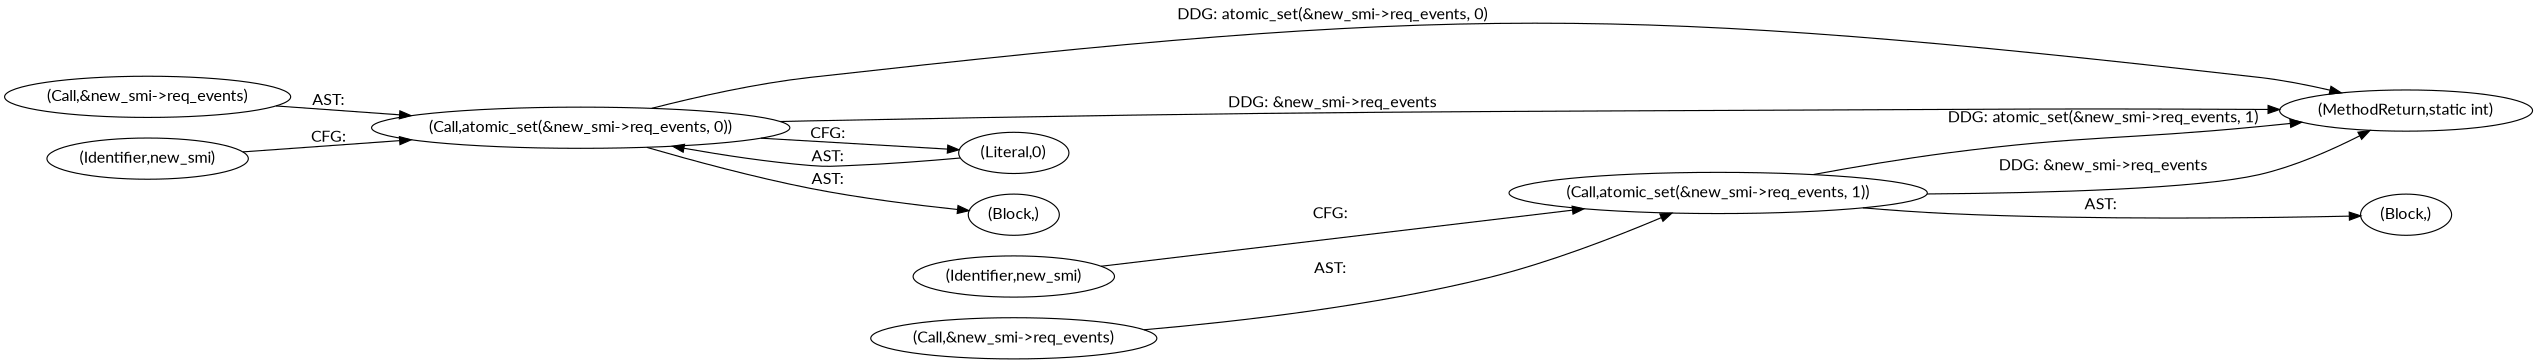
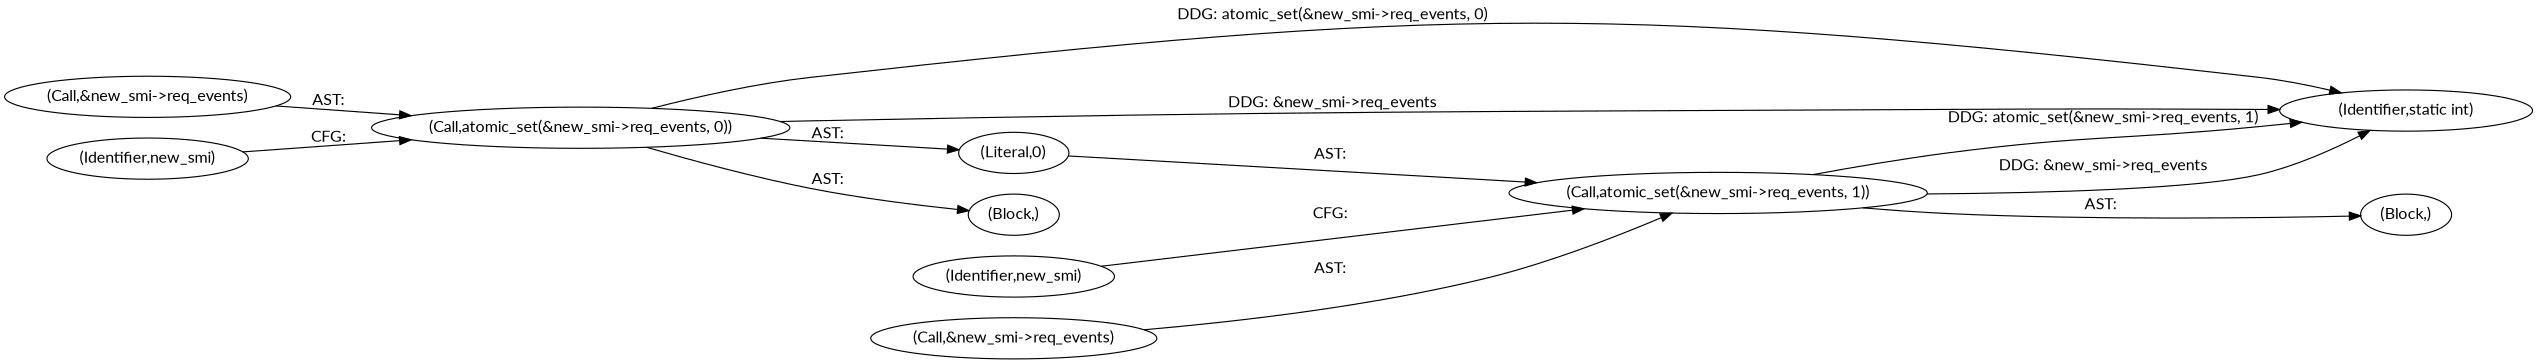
  digraph {
    fontname=Lato
    rankdir=LR
    node [fontname=Lato]
    edge [fontname=Lato]
    n1 [label="(Call,atomic_set(&new_smi->req_events, 1))"]
    n2 [label="(Block,)"]
-   n3 [label="(MethodReturn,static int)"]
+   n3 [label="(Identifier,static int)"]
    n4 [label="(Call,atomic_set(&new_smi->req_events, 0))"]
    n5 [label="(Literal,0)"]
    n6 [label="(Block,)"]
    n7 [label="(Call,&new_smi->req_events)"]
    n8 [label="(Identifier,new_smi)"]
    n9 [label="(Identifier,new_smi)"]
    n10 [label="(Call,&new_smi->req_events)"]
    n1 -> n2 [label="AST: "]
    n1 -> n3 [label="DDG: atomic_set(&new_smi->req_events, 1)"]
    n1 -> n3 [label="DDG: &new_smi->req_events"]
    n4 -> n3 [label="DDG: atomic_set(&new_smi->req_events, 0)"]
    n4 -> n3 [label="DDG: &new_smi->req_events"]
-   n4 -> n5 [label="CFG: "]
+   n4 -> n5 [label="AST: "]
    n4 -> n6 [label="AST: "]
-   n5 -> n4 [label="AST: "]
+   n5 -> n1 [label="AST: "]
    n7 -> n4 [label="AST: "]
    n8 -> n4 [label="CFG: "]
    n9 -> n1 [label="CFG: "]
    n10 -> n1 [label="AST: "]
  }
